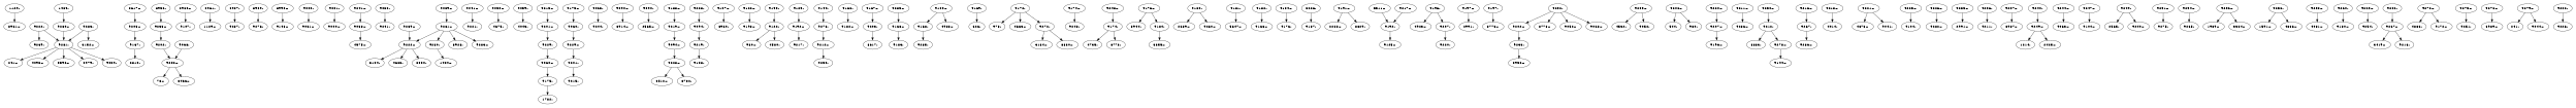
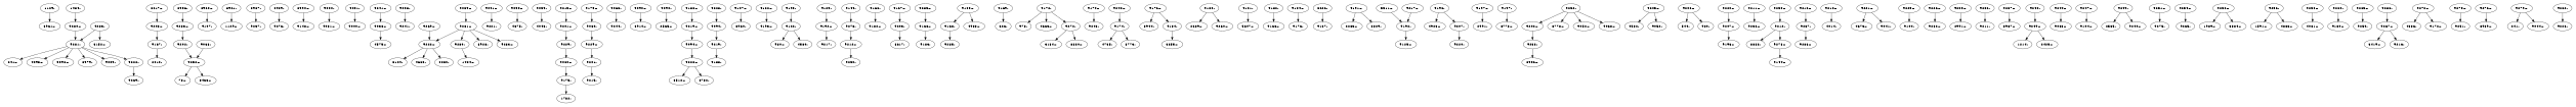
  digraph {
    k=96
    n=10
    s=1000
    edge [d=-238 e=35.7 n=11]
    "1129-"
    "8961+"
    "1484-"
    "9280+"
    "9281-"
    "241+"
    "4093+"
    "5596+"
    "8979-"
    "9039-"
    "8617+"
    "9203+"
    "9167-"
    "2810-"
    "8956-"
    "9233+"
    "9202-"
    "9252+"
    "8960+"
    "9107-"
    "8961-"
    "1129+"
    "8987-"
    "9237-"
    "8989-"
    "9276-"
    "8990+"
    "9148+"
    "9000-"
    "9031+"
    "9031-"
    "9000+"
    "9038+"
    "4575+"
    "9038-"
    "9241-"
    "9039+"
    "9281+"
    "9222+"
    "9280-"
    "8928-"
    "9283+"
    "3184-"
    "4663-"
    "8830-"
    "1484+"
    "9041+"
    "9221-"
    "9053+"
    "4675-"
    "9059-"
    "4043-"
    "9060+"
    "9175-"
    "1782-"
    "9060-"
    "9229+"
    "9201-"
    "9215-"
    "9063-"
    "9244-"
    "9068-"
    "78+"
    "8466+"
    "9090+"
    "8914+"
    "9090-"
    "2565+"
    "9094+"
    "9228+"
    "8512+"
    "8782-"
    "9094-"
    "9219-"
    "9188-"
    "9107+"
    "8960-"
    "9122+"
    "9193+"
    "9122-"
    "980+"
    "4580-"
    "9125-"
    "9192+"
    "9217-"
    "9144-"
    "9278-"
    "9212+"
    "9250-"
    "9166-"
    "9182+"
    "9167+"
    "9203-"
    "8617-"
    "9168+"
    "9183-"
    "9168-"
    "9285-"
    "9169-"
    "626-"
    "9172-"
    "973-"
    "4663+"
    "9272-"
    "3184+"
    "8830+"
    "9174+"
    "9248-"
    "9174-"
    "4735-"
    "8773-"
    "9175+"
    "9176+"
    "3944-"
    "9184-"
    "3355+"
    "9180-"
    "2689+"
    "9260+"
    "9181-"
    "5647+"
    "9182-"
    "9166+"
    "9183+"
    "4983+"
    "9184+"
    "9176-"
    "3626-"
    "9187-"
    "9188+"
    "9219+"
    "9191+"
    "2283+"
    "8829-"
    "9192-"
    "9125+"
    "5511+"
    "9193-"
    "9196-"
    "4923+"
    "9207-"
    "9220-"
    "9197+"
    "2991-"
    "9197-"
    "8773+"
    "9201+"
    "9229-"
    "9202+"
    "9233-"
    "8956+"
    "9205+"
    "4532-"
    "9052-"
    "9206+"
    "544-"
    "980-"
    "9207+"
    "9196+"
    "9211+"
    "9236+"
    "9212-"
    "8883-"
    "9278+"
    "9144+"
    "9215+"
    "9216+"
    "9267-"
    "9286+"
    "9217+"
    "9218+"
    "4014-"
    "9220+"
    "9221+"
    "4673+"
    "9041-"
    "9222-"
    "9269-"
    "9225+"
    "9104-"
    "9226+"
    "9282+"
    "9228-"
    "9235+"
    "2991+"
    "9236-"
    "9211-"
    "9237+"
    "8987+"
    "9240-"
    "9249+"
    "1214-"
    "2425+"
    "9241+"
    "9244+"
    "9063+"
    "9247+"
    "9104+"
    "9248+"
    "9249-"
    "2565-"
    "9240+"
    "9250+"
    "9251+"
    "9275-"
    "9252-"
    "8778+"
    "9052+"
    "9068+"
    "9254+"
    "9265-"
    "9256+"
    "1989+"
    "3384+"
    "9256-"
    "1591+"
    "4886+"
    "9258+"
    "4081+"
    "9260-"
    "9180+"
    "9265+"
    "9254-"
    "9267+"
    "3419+"
    "9216-"
    "9269+"
    "9272+"
    "4886-"
    "9172+"
    "9275+"
    "9251-"
    "9276+"
    "8989+"
    "9279+"
    "241-"
    "9044+"
    "9282-"
    "9226-"
    "9283-"
    "3152+"
    "9285+"
    "9286-"
    "1129-" -> "8961+" [d=-134 e=31.6 n=14]
    "1484-" -> "9280+" [d=-110 e=31.6 n=14]
    "9280+" -> "9281-" [d=-2147 e=37.4 n=10]
    "9281-" -> "241+" [d=-257 e=32.8 n=13]
    "9281-" -> "4093+" [d=-123]
    "9281-" -> "5596+" [d=-200 e=29.6 n=16]
    "9281-" -> "8979-" [d=-171 e=37.4 n=10]
    "9281-" -> "9039-" [e=23.7 n=25]
    "8617+" -> "9203+" [d=-128]
    "9203+" -> "9167-" [d=-202 e=30.6 n=15]
    "9167-" -> "2810-" [d=-72 e=37.4 n=10]
    "8956-" -> "9233+" [d=-138 e=32.8 n=13]
    "9233+" -> "9202-" [d=-174 e=31.6 n=14]
    "9202-" -> "9252+" [d=-180 e=31.6 n=14]
    "9252+" -> "78+" [d=-97 e=20.9 n=32]
    "9252+" -> "8466+" [d=-154 e=18.3 n=42]
    "8960+" -> "9107-" [d=-111]
    "8961-" -> "1129+" [d=-134 e=31.6 n=14]
    "8987-" -> "9237-" [d=-116]
    "8989-" -> "9276-" [d=-93 e=31.6 n=14]
    "8990+" -> "9148+" [d=-79 e=29.6 n=16]
    "9000-" -> "9031+" [d=-109 e=26.5 n=20]
    "9031-" -> "9000+" [d=-109 e=26.5 n=20]
    "9038+" -> "4575+" [d=-152 e=27.2 n=19]
    "9038-" -> "9241-" [d=-169 e=28.7 n=17]
    "9039+" -> "9281+" [e=23.7 n=25]
    "9281+" -> "9222+" [d=-5047 e=28.7 n=17]
    "9281+" -> "9280-" [d=-2147 e=37.4 n=10]
    "9281+" -> "8928-" [d=-2156 e=30.6 n=15]
    "9281+" -> "9283+" [d=-4192 e=37.4 n=10]
    "9222+" -> "3184-" [d=-207]
    "9222+" -> "4663-" [d=-196 e=24.7 n=23]
    "9222+" -> "8830-" [d=-158 e=25.2 n=22]
    "9280-" -> "1484+" [d=-110 e=31.6 n=14]
    "9041+" -> "9221-" [d=-107 e=34.2 n=12]
    "9053+" -> "4675-" [d=-65 e=29.6 n=16]
    "9059-" -> "4043-" [d=-55 e=34.2 n=12]
    "9060+" -> "9175-" [d=-187 e=27.2 n=19]
    "9175-" -> "1782-" [d=-91 e=34.2 n=12]
    "9060-" -> "9229+" [d=-118 e=31.6 n=14]
    "9229+" -> "9201-" [d=-205 e=29.6 n=16]
    "9201-" -> "9215-" [d=-332 e=26.5 n=20]
    "9063-" -> "9244-" [d=-153 e=28.7 n=17]
    "9068-" -> "9252+" [d=-28345 e=37.4 n=10]
    "9090+" -> "8914+" [d=-160 e=31.6 n=14]
    "9090-" -> "2565+" [d=-109 e=32.8 n=13]
    "9094+" -> "9228+" [d=-13225 e=37.4 n=10]
    "9228+" -> "8512+" [d=-94 e=32.8 n=13]
    "9228+" -> "8782-" [d=-152 e=34.2 n=12]
    "9094-" -> "9219-" [d=-162 e=34.2 n=12]
    "9219-" -> "9188-" [d=-171]
    "9107+" -> "8960-" [d=-111]
    "9122+" -> "9193+" [d=-260 e=31.6 n=14]
    "9122-" -> "980+" [d=-233 e=27.9 n=18]
    "9122-" -> "4580-" [d=-217 e=22.4 n=28]
    "9125-" -> "9192+" [d=-131 e=32.8 n=13]
    "9192+" -> "9217-" [d=-113 e=25.8 n=21]
    "9144-" -> "9278-" [d=-97 e=34.2 n=12]
    "9278-" -> "9212+" [d=-477]
    "9212+" -> "9250-" [d=-236 e=29.6 n=16]
    "9166-" -> "9182+" [d=-180 e=34.2 n=12]
    "9167+" -> "9203-" [d=-202 e=30.6 n=15]
    "9203-" -> "8617-" [d=-128]
    "9168+" -> "9183-" [d=-137 e=31.6 n=14]
    "9168-" -> "9285-" [d=-152]
    "9169-" -> "626-" [d=-177 e=32.8 n=13]
    "9172-" -> "973-" [d=-133 e=31.6 n=14]
    "9172-" -> "4663+" [d=-190 e=31.6 n=14]
    "9172-" -> "9272-" [d=-3426]
    "9272-" -> "3184+" [d=-202 e=24.7 n=23]
    "9272-" -> "8830+" [d=-96 e=29.6 n=16]
    "9174+" -> "9248-" [d=-317]
    "9174-" -> "4735-" [d=-1455 e=29.6 n=16]
    "9174-" -> "8773-" [d=-178 e=30.6 n=15]
    "9175+" -> "9060-" [d=-187 e=27.2 n=19]
    "9176+" -> "3944-" [d=-76 e=31.6 n=14]
    "9176+" -> "9184-" [d=-158 e=34.2 n=12]
    "9184-" -> "3355+" [d=-132 e=31.6 n=14]
    "9180-" -> "2689+" [d=-127]
    "9180-" -> "9260+" [d=-130 e=24.2 n=24]
    "9181-" -> "5647+" [d=-93 e=32.8 n=13]
    "9182-" -> "9166+" [d=-180 e=34.2 n=12]
    "9183+" -> "9168-" [d=-137 e=31.6 n=14]
    "9183+" -> "4983+" [d=-189]
    "9184+" -> "9176-" [d=-158 e=34.2 n=12]
    "3626-" -> "9187-" [d=-178]
    "9188+" -> "9219+" [d=-171]
    "9219+" -> "9094+" [d=-162 e=34.2 n=12]
    "9191+" -> "2283+" [d=-37 e=34.2 n=12]
    "9191+" -> "8829-" [d=-116 e=24.2 n=24]
    "9192-" -> "9125+" [d=-131 e=32.8 n=13]
    "5511+" -> "9192-" [d=-113 e=37.4 n=10]
    "9193-" -> "9122-" [d=-260 e=31.6 n=14]
    "9196-" -> "4923+" [d=-49 e=34.2 n=12]
    "9196-" -> "9207-" [d=-33 e=37.4 n=10]
    "9207-" -> "9220-" [e=27.9 n=18]
    "9197+" -> "2991-" [d=-94 e=22.4 n=28]
    "9197-" -> "8773+" [d=-4839 e=25.8 n=21]
    "9201+" -> "9229-" [d=-205 e=29.6 n=16]
    "9229-" -> "9060+" [d=-118 e=31.6 n=14]
    "9202+" -> "9233-" [d=-174 e=31.6 n=14]
    "9233-" -> "8956+" [d=-138 e=32.8 n=13]
    "9205+" -> "4532-" [d=-164]
    "9205+" -> "9052-" [d=-139 e=26.5 n=20]
    "9206+" -> "544-" [d=-137 e=31.6 n=14]
    "9206+" -> "980-" [d=-103 e=31.6 n=14]
    "9207+" -> "9196+" [d=-33 e=37.4 n=10]
    "9211+" -> "9236+" [d=-214]
    "9212-" -> "8883-" [d=-188 e=24.2 n=24]
    "9212-" -> "9278+" [d=-477]
    "9278+" -> "9144+" [d=-97 e=34.2 n=12]
    "9215+" -> "9201+" [d=-332 e=26.5 n=20]
    "9216+" -> "9267-" [d=-150 e=32.8 n=13]
    "9267-" -> "9286+" [d=-140 e=27.2 n=19]
    "9217+" -> "9192-" [d=-113 e=25.8 n=21]
    "9218+" -> "4014-" [d=-132 e=27.9 n=18]
    "9220+" -> "9207+" [e=27.9 n=18]
    "9221+" -> "4673+" [d=-4200 e=34.2 n=12]
    "9221+" -> "9041-" [d=-107 e=34.2 n=12]
-   "9222-" -> "9281-" [d=-5047 e=28.7 n=17]
+   "9281-" -> "9222-" [d=-5047 e=28.7 n=17]
    "9222-" -> "9269-" [d=-4956 e=31.6 n=14]
    "9225+" -> "9104-" [d=-157 e=34.2 n=12]
    "9226+" -> "9282+" [d=-253 e=26.5 n=20]
    "9228-" -> "9094-" [d=-13225 e=37.4 n=10]
    "9235+" -> "2991+" [d=-114 e=28.7 n=17]
    "9236-" -> "9211-" [d=-214]
    "9237+" -> "8987+" [d=-116]
    "9240-" -> "9249+" [d=-155 e=29.6 n=16]
    "9249+" -> "1214-" [d=-179 e=26.5 n=20]
    "9249+" -> "2425+" [d=-193 e=25.8 n=21]
    "9241+" -> "9038+" [d=-169 e=28.7 n=17]
    "9244+" -> "9063+" [d=-153 e=28.7 n=17]
    "9247+" -> "9104+" [d=-116]
    "9248+" -> "9174-" [d=-317]
    "9249-" -> "2565-" [d=-6916 e=31.6 n=14]
    "9249-" -> "9240+" [d=-155 e=29.6 n=16]
    "9250+" -> "9212-" [d=-236 e=29.6 n=16]
    "9251+" -> "9275-" [d=-30025 e=29.6 n=16]
    "9252-" -> "9202+" [d=-180 e=31.6 n=14]
    "9252-" -> "8778+" [d=-28384]
    "9252-" -> "9052+" [d=-28386 e=34.2 n=12]
    "9252-" -> "9068+" [d=-28345 e=37.4 n=10]
    "9254+" -> "9265-" [d=-81]
    "9256+" -> "1989+" [d=-125 e=28.7 n=17]
    "9256+" -> "3384+" [d=-235 e=26.5 n=20]
    "9256-" -> "1591+" [d=-2185 e=25.2 n=22]
    "9256-" -> "4886+" [d=-214 e=27.2 n=19]
    "9258+" -> "4081+" [d=-99 e=27.2 n=19]
    "9260-" -> "9180+" [d=-130 e=24.2 n=24]
    "9265+" -> "9254-" [d=-81]
    "9267+" -> "3419+" [d=-97 e=37.4 n=10]
    "9267+" -> "9216-" [d=-150 e=32.8 n=13]
    "9269+" -> "9222+" [d=-4956 e=31.6 n=14]
    "9272+" -> "4886-" [d=-3485]
    "9272+" -> "9172+" [d=-3426]
    "9275+" -> "9251-" [d=-30025 e=29.6 n=16]
    "9276+" -> "8989+" [d=-93 e=31.6 n=14]
    "9279+" -> "241-" [d=-190 e=37.4 n=10]
    "9279+" -> "9044+" [d=-191 e=27.9 n=18]
    "9282-" -> "9226-" [d=-253 e=26.5 n=20]
    "9283-" -> "9281-" [d=-4192 e=37.4 n=10]
    "9283-" -> "3152+" [d=-2231 e=25.8 n=21]
    "9285+" -> "9168+" [d=-152]
    "9286-" -> "9267+" [d=-140 e=27.2 n=19]
  }
